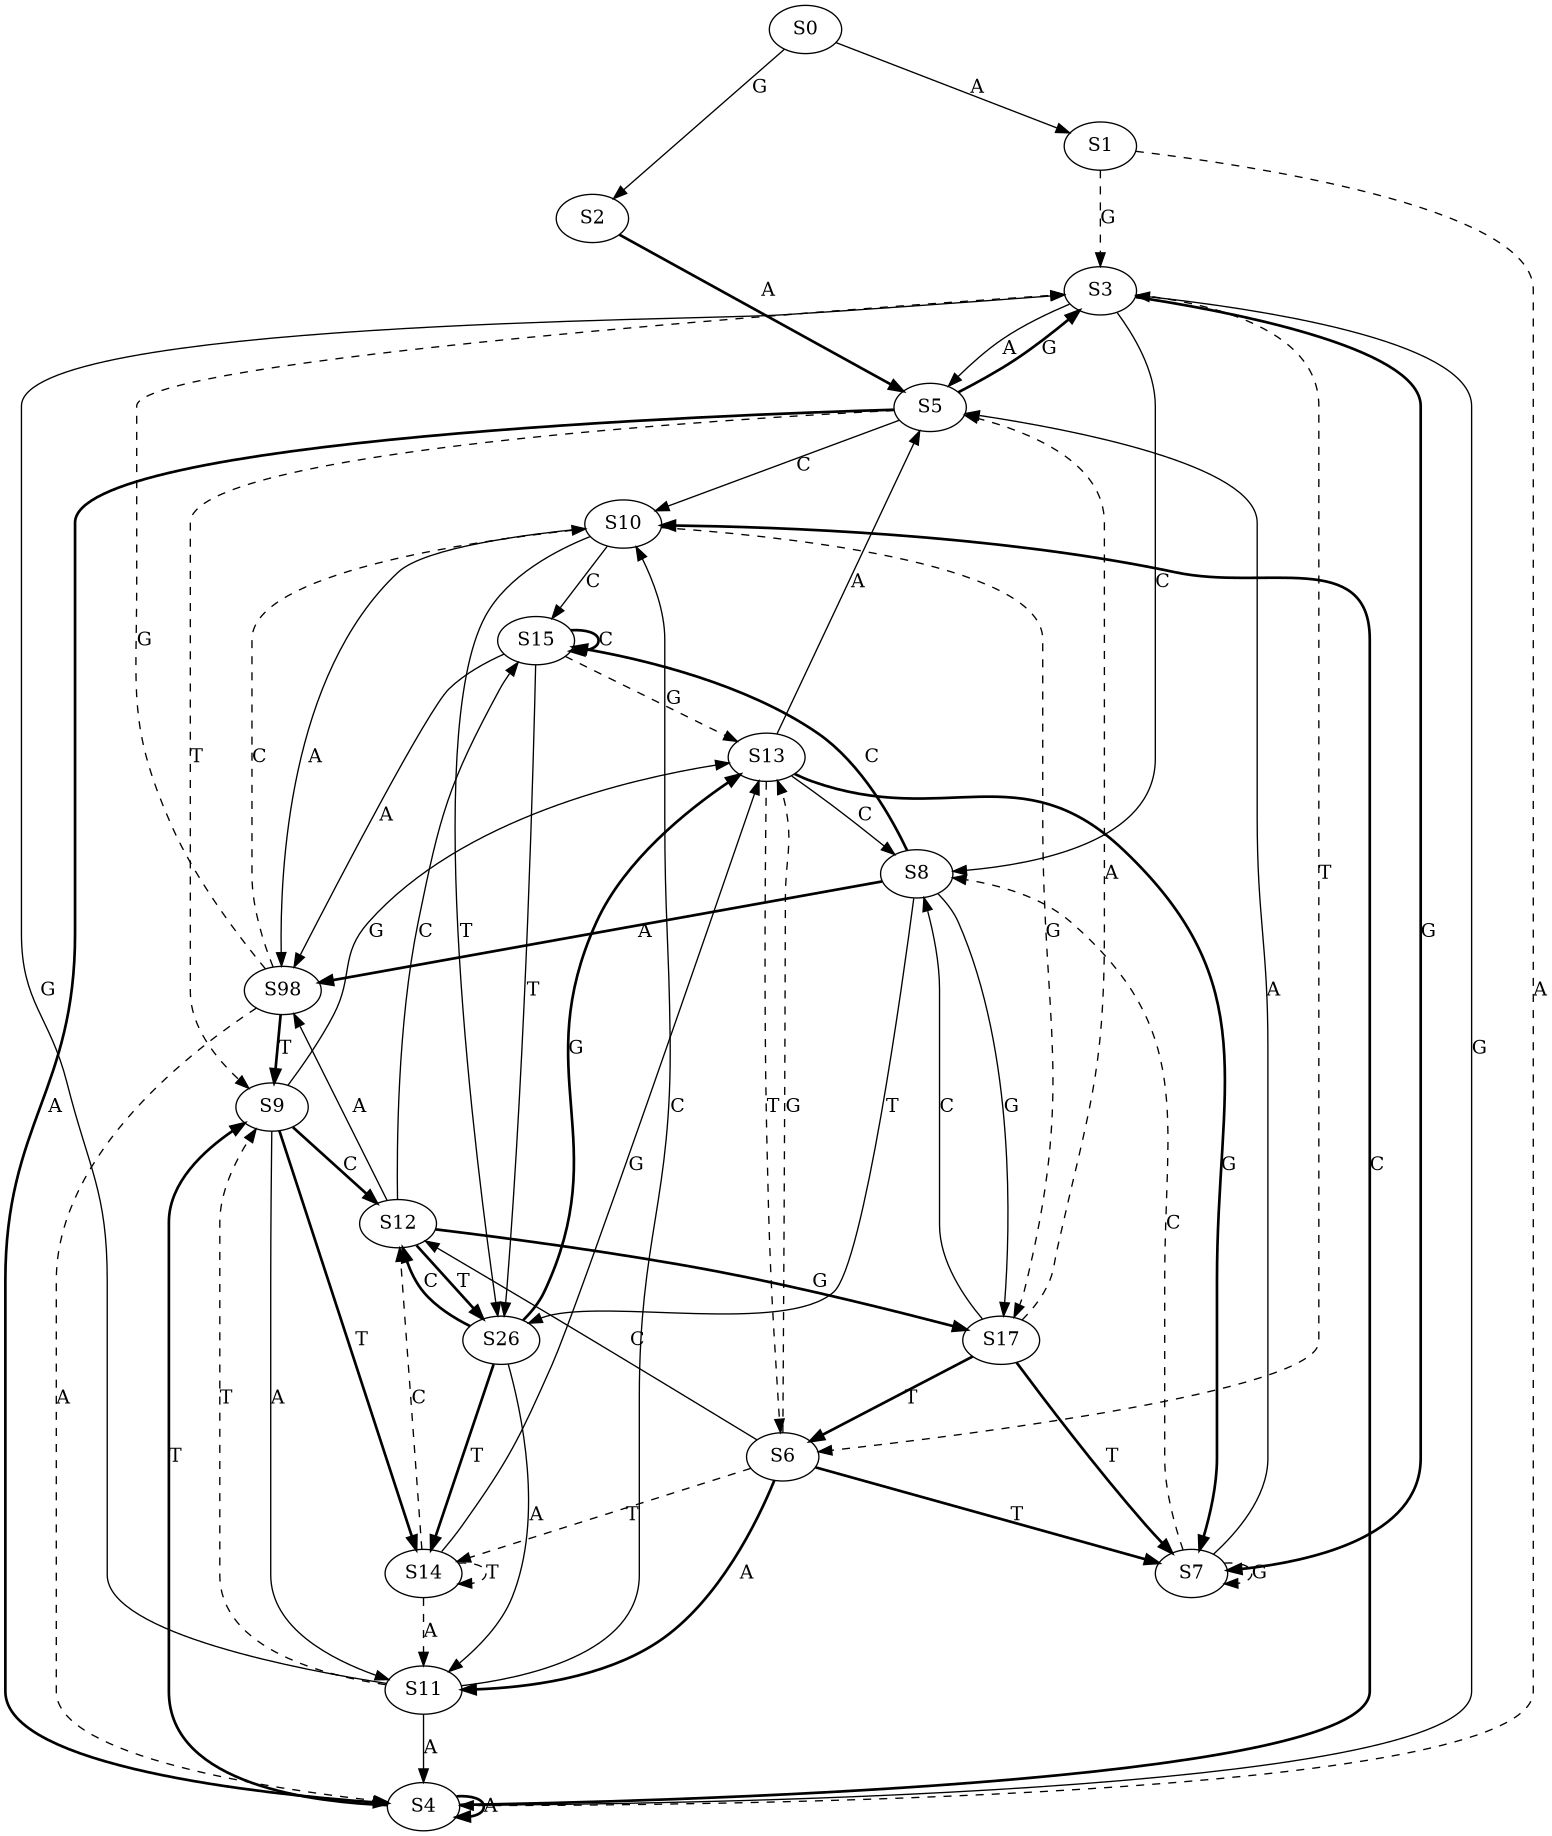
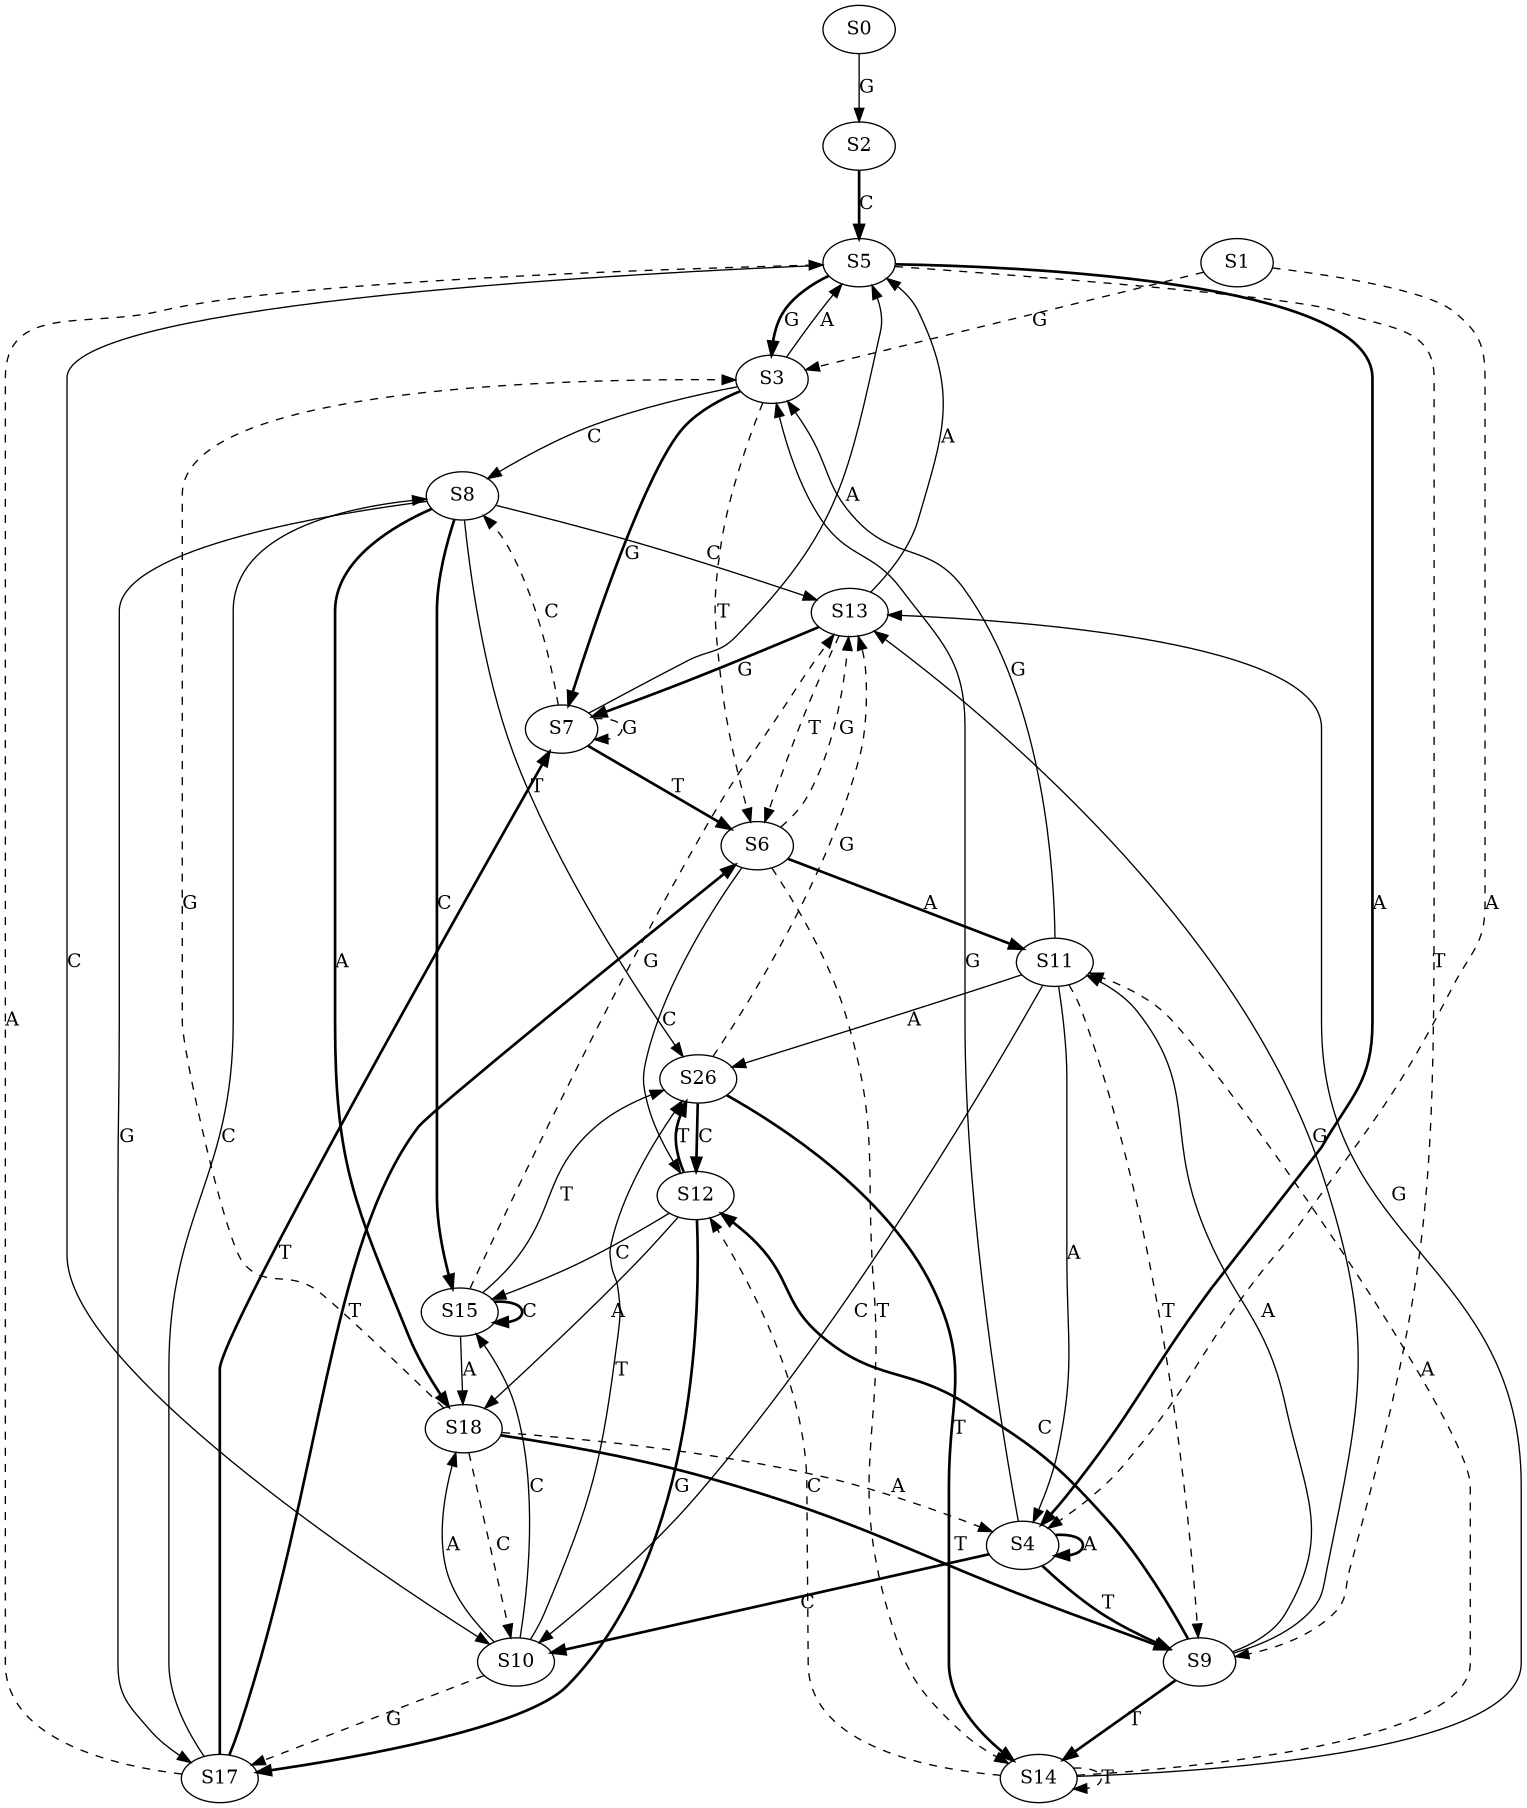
  strict digraph {
    edge [style=solid]
    S0
    S1
    S2
    S3
    S4
    S5
    S6
    S7
    S8
    S9
    S10
    S11
    S12
    S13
    S14
    S15
    n17 [label=S26]
    S17
-   S18 [label=S98]
-   S0 -> S1 [label=A]
+   S18
    S0 -> S2 [label=G]
    S1 -> S3 [label=G style=dashed]
    S1 -> S4 [label=A style=dashed]
-   S2 -> S5 [label=A style=bold]
+   S2 -> S5 [label=C style=bold]
    S3 -> S5 [label=A]
    S3 -> S6 [label=T style=dashed]
    S3 -> S7 [label=G style=bold]
    S3 -> S8 [label=C]
    S4 -> S3 [label=G]
    S4 -> S4 [label=A style=bold]
    S4 -> S9 [label=T style=bold]
    S4 -> S10 [label=C style=bold]
    S5 -> S3 [label=G style=bold]
    S5 -> S4 [label=A style=bold]
    S5 -> S9 [label=T style=dashed]
    S5 -> S10 [label=C]
    S6 -> S11 [label=A style=bold]
    S6 -> S12 [label=C]
    S6 -> S13 [label=G style=dashed]
    S6 -> S14 [label=T style=dashed]
    S7 -> S5 [label=A]
-   S6 -> S7 [label=T style=bold]
+   S7 -> S6 [label=T style=bold]
    S7 -> S7 [label=G style=dashed]
    S7 -> S8 [label=C style=dashed]
    S8 -> S15 [label=C style=bold]
    S8 -> n17 [label=T]
    S8 -> S17 [label=G]
    S8 -> S18 [label=A style=bold]
    S9 -> S11 [label=A]
    S9 -> S12 [label=C style=bold]
    S9 -> S13 [label=G]
    S9 -> S14 [label=T style=bold]
    S10 -> S15 [label=C]
    S10 -> n17 [label=T]
    S10 -> S17 [label=G style=dashed]
    S10 -> S18 [label=A]
    S11 -> S3 [label=G]
    S11 -> S4 [label=A]
    S11 -> S9 [label=T style=dashed]
    S11 -> S10 [label=C]
    S12 -> S15 [label=C]
    S12 -> n17 [label=T style=bold]
    S12 -> S17 [label=G style=bold]
    S12 -> S18 [label=A]
    S13 -> S5 [label=A]
    S13 -> S6 [label=T style=dashed]
    S13 -> S7 [label=G style=bold]
-   S13 -> S8 [label=C]
+   S8 -> S13 [label=C]
    S14 -> S11 [label=A style=dashed]
    S14 -> S12 [label=C style=dashed]
    S14 -> S13 [label=G]
    S14 -> S14 [label=T style=dashed]
    S15 -> S13 [label=G style=dashed]
    S15 -> S15 [label=C style=bold]
    S15 -> n17 [label=T]
    S15 -> S18 [label=A]
-   n17 -> S11 [label=A]
+   S11 -> n17 [label=A]
    n17 -> S12 [label=C style=bold]
-   n17 -> S13 [label=G style=bold]
+   n17 -> S13 [label=G style=dashed]
    n17 -> S14 [label=T style=bold]
    S17 -> S5 [label=A style=dashed]
    S17 -> S6 [label=T style=bold]
    S17 -> S7 [label=T style=bold]
    S17 -> S8 [label=C]
    S18 -> S3 [label=G style=dashed]
    S18 -> S4 [label=A style=dashed]
    S18 -> S9 [label=T style=bold]
    S18 -> S10 [label=C style=dashed]
  }
